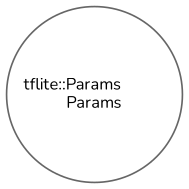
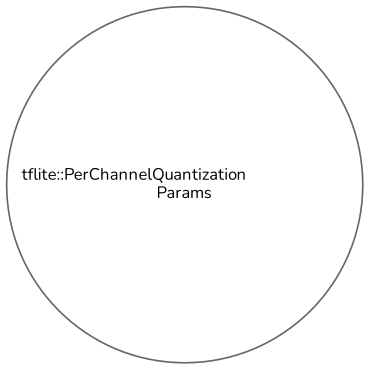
  digraph {
    rankdir=LR
    fontname=Nunito
-   n1 [color=grey40 fillcolor=white fontname=Nunito fontsize=10 height=0.2 label="tflite::Params\lParams" shape=circle style=filled width=0.4]
+   n1 [color=grey40 fillcolor=white fontname=Nunito fontsize=10 height=0.2 label="tflite::PerChannelQuantization\lParams" shape=circle style=filled width=0.4]
  }
